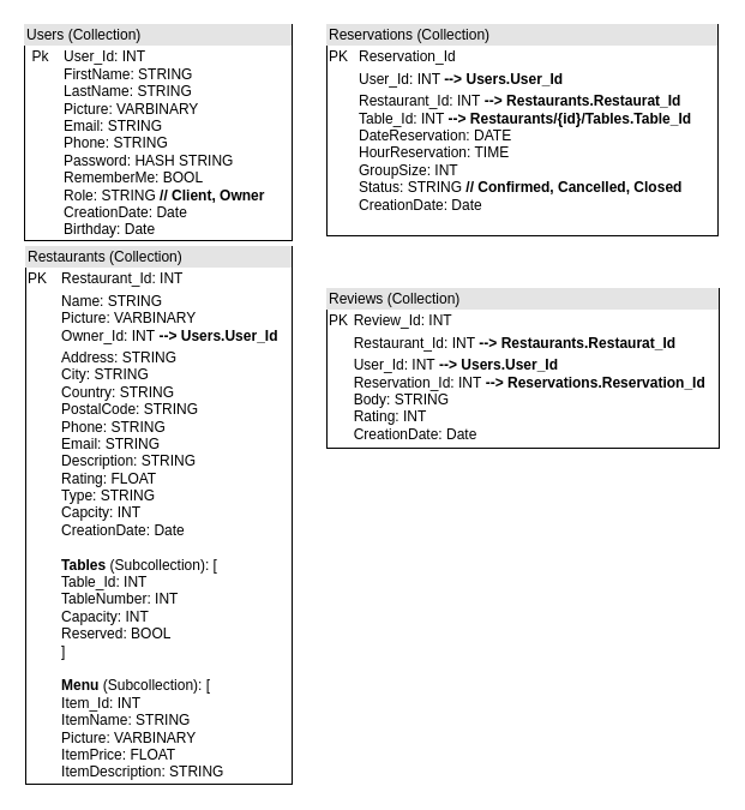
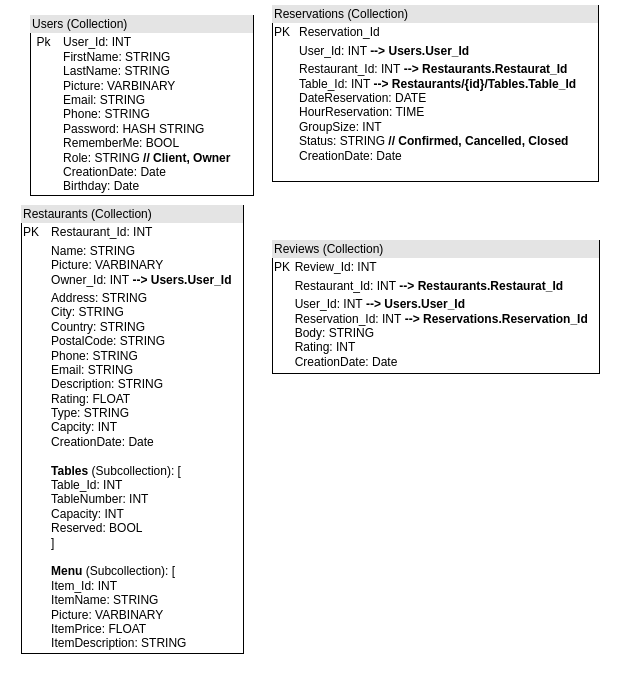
  <mxCell id="0" />
  <mxCell id="1" parent="0" />
- <mxCell id="2" value="&lt;div style=&quot;box-sizing: border-box; width: 100%; background: rgb(228, 228, 228); padding: 2px;&quot;&gt;Users (Collection)&lt;span style=&quot;white-space: pre;&quot;&gt;&#09;&lt;/span&gt;&lt;/div&gt;&lt;table style=&quot;width:100%;font-size:1em;&quot; cellpadding=&quot;2&quot; cellspacing=&quot;0&quot;&gt;&lt;tbody&gt;&lt;tr&gt;&lt;td&gt;&lt;/td&gt;&lt;td&gt;Pk&lt;span style=&quot;white-space: pre;&quot;&gt;&#09;&lt;/span&gt;User_Id: INT&lt;br&gt;&lt;span style=&quot;white-space: pre;&quot;&gt;&#09;&lt;/span&gt;FirstName: STRING&lt;br&gt;&lt;span style=&quot;white-space: pre;&quot;&gt;&#09;&lt;/span&gt;LastName: STRING&lt;br&gt;&lt;span style=&quot;white-space: pre;&quot;&gt;&#09;&lt;/span&gt;Picture:&amp;nbsp;VARBINARY&lt;br&gt;&lt;span style=&quot;white-space: pre;&quot;&gt;&#09;&lt;/span&gt;Email: STRING&lt;br&gt;&lt;span style=&quot;white-space: pre;&quot;&gt;&#09;&lt;/span&gt;Phone: STRING&lt;br&gt;&lt;span style=&quot;white-space: pre;&quot;&gt;&#09;&lt;/span&gt;Password: HASH STRING&lt;br&gt;&lt;span style=&quot;white-space: pre;&quot;&gt;&#09;&lt;/span&gt;RememberMe: BOOL&lt;br&gt;&lt;span style=&quot;white-space: pre;&quot;&gt;&#09;&lt;/span&gt;Role: STRING&amp;nbsp;&lt;b&gt;// Client, Owner&lt;/b&gt;&lt;br&gt;&lt;span style=&quot;white-space: pre;&quot;&gt;&#09;&lt;/span&gt;CreationDate: Date&lt;br&gt;&lt;span style=&quot;white-space: pre;&quot;&gt;&#09;&lt;/span&gt;Birthday: Date&lt;br&gt;&lt;br&gt;&lt;span style=&quot;white-space: pre;&quot;&gt;&#09;&lt;/span&gt;&lt;br&gt;&lt;span style=&quot;white-space: pre;&quot;&gt;&#09;&lt;/span&gt;&lt;br&gt;&lt;/td&gt;&lt;/tr&gt;&lt;tr&gt;&lt;td&gt;&lt;br&gt;&lt;/td&gt;&lt;td&gt;&lt;br&gt;&lt;/td&gt;&lt;/tr&gt;&lt;tr&gt;&lt;td&gt;&lt;br&gt;&lt;/td&gt;&lt;td&gt;&lt;br&gt;&lt;/td&gt;&lt;/tr&gt;&lt;/tbody&gt;&lt;/table&gt;" style="verticalAlign=top;align=left;overflow=fill;html=1;whiteSpace=wrap;" vertex="1" parent="1"><mxGeometry x="20" y="20" width="223" height="180" as="geometry" /></mxCell>
+ <mxCell id="2" value="&lt;div style=&quot;box-sizing: border-box; width: 100%; background: rgb(228, 228, 228); padding: 2px;&quot;&gt;Users (Collection)&lt;span style=&quot;white-space: pre;&quot;&gt;&#09;&lt;/span&gt;&lt;/div&gt;&lt;table style=&quot;width:100%;font-size:1em;&quot; cellpadding=&quot;2&quot; cellspacing=&quot;0&quot;&gt;&lt;tbody&gt;&lt;tr&gt;&lt;td&gt;&lt;/td&gt;&lt;td&gt;Pk&lt;span style=&quot;white-space: pre;&quot;&gt;&#09;&lt;/span&gt;User_Id: INT&lt;br&gt;&lt;span style=&quot;white-space: pre;&quot;&gt;&#09;&lt;/span&gt;FirstName: STRING&lt;br&gt;&lt;span style=&quot;white-space: pre;&quot;&gt;&#09;&lt;/span&gt;LastName: STRING&lt;br&gt;&lt;span style=&quot;white-space: pre;&quot;&gt;&#09;&lt;/span&gt;Picture:&amp;nbsp;VARBINARY&lt;br&gt;&lt;span style=&quot;white-space: pre;&quot;&gt;&#09;&lt;/span&gt;Email: STRING&lt;br&gt;&lt;span style=&quot;white-space: pre;&quot;&gt;&#09;&lt;/span&gt;Phone: STRING&lt;br&gt;&lt;span style=&quot;white-space: pre;&quot;&gt;&#09;&lt;/span&gt;Password: HASH STRING&lt;br&gt;&lt;span style=&quot;white-space: pre;&quot;&gt;&#09;&lt;/span&gt;RememberMe: BOOL&lt;br&gt;&lt;span style=&quot;white-space: pre;&quot;&gt;&#09;&lt;/span&gt;Role: STRING&amp;nbsp;&lt;b&gt;// Client, Owner&lt;/b&gt;&lt;br&gt;&lt;span style=&quot;white-space: pre;&quot;&gt;&#09;&lt;/span&gt;CreationDate: Date&lt;br&gt;&lt;span style=&quot;white-space: pre;&quot;&gt;&#09;&lt;/span&gt;Birthday: Date&lt;br&gt;&lt;br&gt;&lt;span style=&quot;white-space: pre;&quot;&gt;&#09;&lt;/span&gt;&lt;br&gt;&lt;span style=&quot;white-space: pre;&quot;&gt;&#09;&lt;/span&gt;&lt;br&gt;&lt;/td&gt;&lt;/tr&gt;&lt;tr&gt;&lt;td&gt;&lt;br&gt;&lt;/td&gt;&lt;td&gt;&lt;br&gt;&lt;/td&gt;&lt;/tr&gt;&lt;tr&gt;&lt;td&gt;&lt;br&gt;&lt;/td&gt;&lt;td&gt;&lt;br&gt;&lt;/td&gt;&lt;/tr&gt;&lt;/tbody&gt;&lt;/table&gt;" style="verticalAlign=top;align=left;overflow=fill;html=1;whiteSpace=wrap;" vertex="1" parent="1"><mxGeometry x="30" y="15" width="223" height="180" as="geometry" /></mxCell>
  <mxCell id="3" value="&lt;div style=&quot;box-sizing: border-box; width: 100%; background: rgb(228, 228, 228); padding: 2px;&quot;&gt;Restaurants&amp;nbsp;&lt;span style=&quot;color: light-dark(rgb(0, 0, 0), rgb(255, 255, 255));&quot;&gt;(Collection)&lt;/span&gt;&lt;span style=&quot;background-color: transparent; color: light-dark(rgb(0, 0, 0), rgb(255, 255, 255)); white-space: pre;&quot;&gt;&#09;&lt;/span&gt;&lt;/div&gt;&lt;table style=&quot;width:100%;font-size:1em;&quot; cellpadding=&quot;2&quot; cellspacing=&quot;0&quot;&gt;&lt;tbody&gt;&lt;tr&gt;&lt;td&gt;PK&amp;nbsp;&amp;nbsp;&lt;/td&gt;&lt;td&gt;Restaurant_Id: INT&lt;/td&gt;&lt;/tr&gt;&lt;tr&gt;&lt;td&gt;&lt;br&gt;&lt;/td&gt;&lt;td&gt;Name: STRING&lt;br&gt;Picture:&amp;nbsp;VARBINARY&lt;br&gt;Owner_Id: INT&lt;b&gt; --&amp;gt; Users.User_Id&lt;/b&gt;&lt;/td&gt;&lt;/tr&gt;&lt;tr&gt;&lt;td&gt;&lt;/td&gt;&lt;td&gt;Address: STRING&lt;br&gt;City: STRING&lt;br&gt;Country: STRING&lt;br&gt;PostalCode: STRING&lt;br&gt;Phone: STRING&lt;br&gt;Email: STRING&lt;br&gt;Description: STRING&lt;br&gt;Rating: FLOAT&lt;br&gt;Type: STRING&lt;br&gt;Capcity: INT&lt;br&gt;CreationDate: Date&lt;br&gt;&lt;br&gt;&lt;b&gt;Tables &lt;/b&gt;(Subcollection): [&lt;br&gt;Table_Id: INT&lt;br&gt;TableNumber: INT&lt;br&gt;Capacity: INT&lt;br&gt;Reserved: BOOL&lt;br&gt;]&lt;br&gt;&lt;br&gt;&lt;b&gt;Menu &lt;/b&gt;(Subcollection): [&lt;br&gt;Item_Id: INT&lt;br&gt;ItemName: STRING&lt;br&gt;Picture:&amp;nbsp;VARBINARY&lt;br&gt;ItemPrice: FLOAT&lt;br&gt;ItemDescription: STRING&lt;br&gt;ItemCategory&amp;nbsp;&lt;br&gt;]&lt;br&gt;&lt;br&gt;&lt;br&gt;&lt;/td&gt;&lt;/tr&gt;&lt;/tbody&gt;&lt;/table&gt;" style="verticalAlign=top;align=left;overflow=fill;html=1;whiteSpace=wrap;" vertex="1" parent="1"><mxGeometry x="21" y="205" width="222" height="448" as="geometry" /></mxCell>
- <mxCell id="4" value="&lt;div style=&quot;box-sizing: border-box; width: 100%; background: rgb(228, 228, 228); padding: 2px;&quot;&gt;Reservations&amp;nbsp;&lt;span style=&quot;color: light-dark(rgb(0, 0, 0), rgb(255, 255, 255));&quot;&gt;(Collection)&lt;/span&gt;&lt;span style=&quot;background-color: transparent; color: light-dark(rgb(0, 0, 0), rgb(255, 255, 255)); white-space: pre;&quot;&gt;&#09;&lt;/span&gt;&lt;/div&gt;&lt;table style=&quot;width:100%;font-size:1em;&quot; cellpadding=&quot;2&quot; cellspacing=&quot;0&quot;&gt;&lt;tbody&gt;&lt;tr&gt;&lt;td&gt;PK&amp;nbsp;&lt;/td&gt;&lt;td&gt;Reservation_Id&lt;/td&gt;&lt;/tr&gt;&lt;tr&gt;&lt;td&gt;&lt;br&gt;&lt;/td&gt;&lt;td&gt;User_Id: INT &lt;b&gt;--&amp;gt; Users.User_Id&lt;/b&gt;&lt;/td&gt;&lt;/tr&gt;&lt;tr&gt;&lt;td&gt;&lt;/td&gt;&lt;td&gt;Restaurant_Id: INT&amp;nbsp;&lt;b&gt;--&amp;gt; Restaurants.Restaurat_Id&lt;/b&gt;&lt;br&gt;Table_Id: INT &lt;b&gt;--&amp;gt;&amp;nbsp;Restaurants/{id}/Tables.Table_Id&lt;/b&gt;&lt;br&gt;DateReservation: DATE&lt;br&gt;HourReservation: TIME&lt;br&gt;GroupSize: INT&lt;br&gt;Status: STRING &lt;b&gt;// Confirmed, Cancelled, Closed&lt;br&gt;&lt;/b&gt;CreationDate: Date&lt;b&gt;&lt;/b&gt;&lt;/td&gt;&lt;/tr&gt;&lt;/tbody&gt;&lt;/table&gt;" style="verticalAlign=top;align=left;overflow=fill;html=1;whiteSpace=wrap;" vertex="1" parent="1"><mxGeometry x="272" y="20" width="326" height="176" as="geometry" /></mxCell>
+ <mxCell id="4" value="&lt;div style=&quot;box-sizing: border-box; width: 100%; background: rgb(228, 228, 228); padding: 2px;&quot;&gt;Reservations&amp;nbsp;&lt;span style=&quot;color: light-dark(rgb(0, 0, 0), rgb(255, 255, 255));&quot;&gt;(Collection)&lt;/span&gt;&lt;span style=&quot;background-color: transparent; color: light-dark(rgb(0, 0, 0), rgb(255, 255, 255)); white-space: pre;&quot;&gt;&#09;&lt;/span&gt;&lt;/div&gt;&lt;table style=&quot;width:100%;font-size:1em;&quot; cellpadding=&quot;2&quot; cellspacing=&quot;0&quot;&gt;&lt;tbody&gt;&lt;tr&gt;&lt;td&gt;PK&amp;nbsp;&lt;/td&gt;&lt;td&gt;Reservation_Id&lt;/td&gt;&lt;/tr&gt;&lt;tr&gt;&lt;td&gt;&lt;br&gt;&lt;/td&gt;&lt;td&gt;User_Id: INT &lt;b&gt;--&amp;gt; Users.User_Id&lt;/b&gt;&lt;/td&gt;&lt;/tr&gt;&lt;tr&gt;&lt;td&gt;&lt;/td&gt;&lt;td&gt;Restaurant_Id: INT&amp;nbsp;&lt;b&gt;--&amp;gt; Restaurants.Restaurat_Id&lt;/b&gt;&lt;br&gt;Table_Id: INT &lt;b&gt;--&amp;gt;&amp;nbsp;Restaurants/{id}/Tables.Table_Id&lt;/b&gt;&lt;br&gt;DateReservation: DATE&lt;br&gt;HourReservation: TIME&lt;br&gt;GroupSize: INT&lt;br&gt;Status: STRING &lt;b&gt;// Confirmed, Cancelled, Closed&lt;br&gt;&lt;/b&gt;CreationDate: Date&lt;b&gt;&lt;/b&gt;&lt;/td&gt;&lt;/tr&gt;&lt;/tbody&gt;&lt;/table&gt;" style="verticalAlign=top;align=left;overflow=fill;html=1;whiteSpace=wrap;" vertex="1" parent="1"><mxGeometry x="272" y="5" width="326" height="176" as="geometry" /></mxCell>
  <mxCell id="5" value="&lt;div style=&quot;box-sizing: border-box; width: 100%; background: rgb(228, 228, 228); padding: 2px;&quot;&gt;Reviews (Collection)&lt;/div&gt;&lt;table style=&quot;width:100%;font-size:1em;&quot; cellpadding=&quot;2&quot; cellspacing=&quot;0&quot;&gt;&lt;tbody&gt;&lt;tr&gt;&lt;td&gt;PK&lt;/td&gt;&lt;td&gt;Review_Id: INT&lt;/td&gt;&lt;/tr&gt;&lt;tr&gt;&lt;td&gt;&lt;br&gt;&lt;/td&gt;&lt;td&gt;Restaurant_Id: INT&amp;nbsp;&lt;b&gt;--&amp;gt; Restaurants.Restaurat_Id&lt;/b&gt;&lt;/td&gt;&lt;/tr&gt;&lt;tr&gt;&lt;td&gt;&lt;/td&gt;&lt;td&gt;User_Id: INT&amp;nbsp;&lt;b&gt;--&amp;gt; Users.User_Id&lt;br&gt;&lt;/b&gt;Reservation_Id: INT&amp;nbsp;&lt;b&gt;--&amp;gt; Reservations.Reservation_Id&lt;br&gt;&lt;/b&gt;Body: STRING&lt;br&gt;Rating: INT&lt;br&gt;CreationDate: Date&lt;/td&gt;&lt;/tr&gt;&lt;/tbody&gt;&lt;/table&gt;" style="verticalAlign=top;align=left;overflow=fill;html=1;whiteSpace=wrap;" vertex="1" parent="1"><mxGeometry x="272" y="240" width="327" height="133" as="geometry" /></mxCell>
